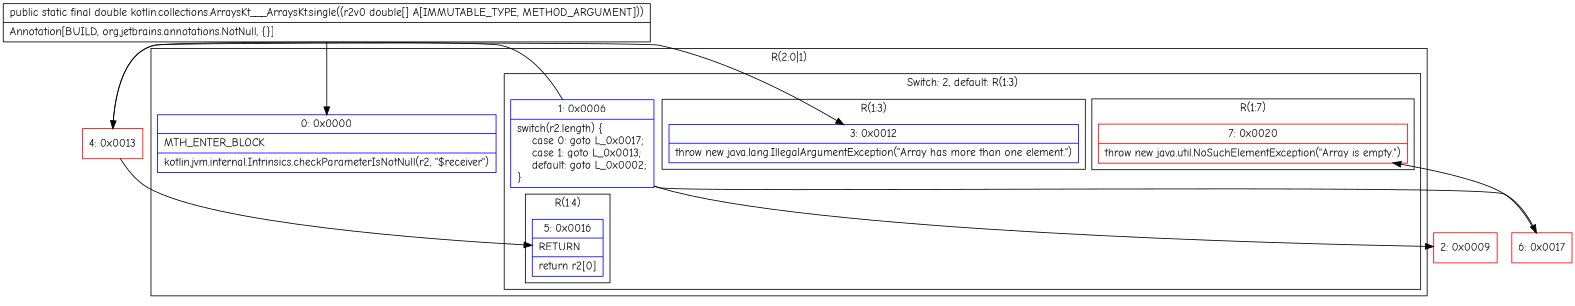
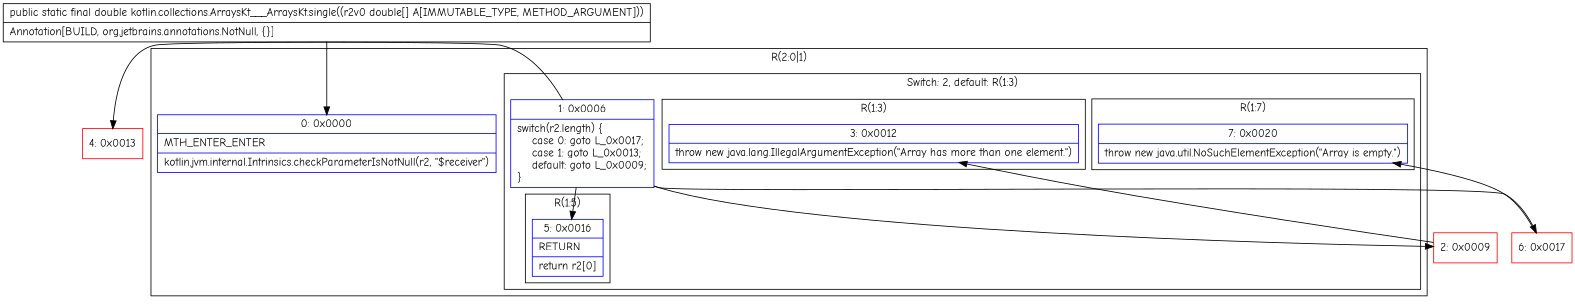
  digraph {
    fontname="Comic Neue"
    node [color=blue fontname="Comic Neue" shape=record]
    edge [fontname="Comic Neue"]
-   n1 [color=red label="{7\:\ 0x0020|throw new java.util.NoSuchElementException(\"Array is empty.\")\l}"]
+   n1 [label="{7\:\ 0x0020|throw new java.util.NoSuchElementException(\"Array is empty.\")\l}"]
    n2 [label="{5\:\ 0x0016|RETURN\l|return r2[0]\l}"]
    n3 [label="{3\:\ 0x0012|throw new java.lang.IllegalArgumentException(\"Array has more than one element.\")\l}"]
-   n4 [label="{1\:\ 0x0006|switch(r2.length) \{\l    case 0: goto L_0x0017;\l    case 1: goto L_0x0013;\l    default: goto L_0x0002;\l\}\l}"]
-   n5 [label="{0\:\ 0x0000|MTH_ENTER_BLOCK\l|kotlin.jvm.internal.Intrinsics.checkParameterIsNotNull(r2, \"$receiver\")\l}"]
+   n4 [label="{1\:\ 0x0006|switch(r2.length) \{\l    case 0: goto L_0x0017;\l    case 1: goto L_0x0013;\l    default: goto L_0x0009;\l\}\l}"]
+   n5 [label="{0\:\ 0x0000|MTH_ENTER_ENTER\l|kotlin.jvm.internal.Intrinsics.checkParameterIsNotNull(r2, \"$receiver\")\l}"]
    n6 [color=red label="{2\:\ 0x0009}"]
    n7 [color=red label="{4\:\ 0x0013}"]
    n8 [color=red label="{6\:\ 0x0017}"]
    n9 [label="{public static final double kotlin.collections.ArraysKt___ArraysKt.single((r2v0 double[] A[IMMUTABLE_TYPE, METHOD_ARGUMENT]))  | Annotation[BUILD, org.jetbrains.annotations.NotNull, \{\}]\l}" color=""]
    subgraph cluster_1 {
      label="R(2:0|1)"
      n5
      subgraph cluster_2 {
        label="Switch: 2, default: R(1:3)"
        n4
        subgraph cluster_3 {
          label="R(1:7)"
          n1
        }
        subgraph cluster_4 {
-         label="R(1:4)"
+         label="R(1:5)"
          n2
        }
        subgraph cluster_5 {
          label="R(1:3)"
          n3
        }
      }
    }
    n4 -> n6
    n4 -> n7
    n4 -> n8
-   n7 -> n3
-   n7 -> n2
+   n6 -> n3
+   n4 -> n2
    n8 -> n1
    n9 -> n5
  }
